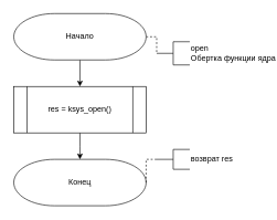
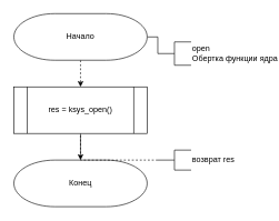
  <mxCell id="0" />
  <mxCell id="1" parent="0" />
  <mxCell id="2" style="edgeStyle=orthogonalEdgeStyle;rounded=0;orthogonalLoop=1;jettySize=auto;html=1;exitX=0.5;exitY=1;exitDx=0;exitDy=0;entryX=0.5;entryY=0;entryDx=0;entryDy=0;" parent="1" source="3" edge="1"><mxGeometry relative="1" as="geometry"><mxPoint x="120" y="240" as="targetPoint" /></mxGeometry></mxCell>
  <mxCell id="3" value="res = ksys_open()" style="shape=process;whiteSpace=wrap;html=1;backgroundOutline=1;" parent="1" vertex="1"><mxGeometry x="20" y="130" width="200" height="70" as="geometry" /></mxCell>
- <mxCell id="4" style="edgeStyle=orthogonalEdgeStyle;rounded=0;orthogonalLoop=1;jettySize=auto;html=1;exitX=0.5;exitY=1;exitDx=0;exitDy=0;exitPerimeter=0;entryX=0.5;entryY=0;entryDx=0;entryDy=0;" parent="1" source="6" target="3" edge="1"><mxGeometry relative="1" as="geometry" /></mxCell>
- <mxCell id="5" style="edgeStyle=orthogonalEdgeStyle;rounded=0;orthogonalLoop=1;jettySize=auto;html=1;exitX=1;exitY=0.5;exitDx=0;exitDy=0;exitPerimeter=0;entryX=0;entryY=0.5;entryDx=0;entryDy=0;entryPerimeter=0;endArrow=none;endFill=0;dashed=1;" parent="1" source="6" target="8" edge="1"><mxGeometry relative="1" as="geometry" /></mxCell>
+ <mxCell id="4" style="edgeStyle=orthogonalEdgeStyle;rounded=0;orthogonalLoop=1;jettySize=auto;html=1;exitX=0.5;exitY=1;exitDx=0;exitDy=0;exitPerimeter=0;entryX=0.5;entryY=0;entryDx=0;entryDy=0;dashed=1;" parent="1" source="6" target="3" edge="1"><mxGeometry relative="1" as="geometry" /></mxCell>
+ <mxCell id="5" style="edgeStyle=orthogonalEdgeStyle;rounded=0;orthogonalLoop=1;jettySize=auto;html=1;exitX=1;exitY=0.5;exitDx=0;exitDy=0;exitPerimeter=0;entryX=0;entryY=0.5;entryDx=0;entryDy=0;entryPerimeter=0;endArrow=none;endFill=0;dashed=0;" parent="1" source="6" target="8" edge="1"><mxGeometry relative="1" as="geometry" /></mxCell>
  <mxCell id="6" value="Начало" style="strokeWidth=1;html=1;shape=mxgraph.flowchart.terminator;whiteSpace=wrap;" parent="1" vertex="1"><mxGeometry x="20" y="20" width="200" height="70" as="geometry" /></mxCell>
  <mxCell id="7" value="Конец" style="strokeWidth=1;html=1;shape=mxgraph.flowchart.terminator;whiteSpace=wrap;" parent="1" vertex="1"><mxGeometry x="20" y="240" width="200" height="70" as="geometry" /></mxCell>
  <mxCell id="8" value="open&lt;br&gt;Обертка функции ядра" style="strokeWidth=1;html=1;shape=mxgraph.flowchart.annotation_2;align=left;labelPosition=right;pointerEvents=1;" parent="1" vertex="1"><mxGeometry x="236" y="62.5" width="50" height="35" as="geometry" /></mxCell>
- <mxCell id="9" style="edgeStyle=orthogonalEdgeStyle;rounded=0;orthogonalLoop=1;jettySize=auto;html=1;exitX=0;exitY=0.5;exitDx=0;exitDy=0;exitPerimeter=0;entryX=1;entryY=0.5;entryDx=0;entryDy=0;entryPerimeter=0;endArrow=none;endFill=0;dashed=1;" edge="1" parent="1" source="10" target="7"><mxGeometry relative="1" as="geometry" /></mxCell>
+ <mxCell id="9" style="edgeStyle=orthogonalEdgeStyle;rounded=0;orthogonalLoop=1;jettySize=auto;html=1;exitX=0;exitY=0.5;exitDx=0;exitDy=0;exitPerimeter=0;endArrow=none;endFill=0;dashed=1;" edge="1" parent="1" source="10" target="3"><mxGeometry relative="1" as="geometry" /></mxCell>
  <mxCell id="10" value="возврат res" style="strokeWidth=1;html=1;shape=mxgraph.flowchart.annotation_2;align=left;labelPosition=right;pointerEvents=1;gradientColor=none;" vertex="1" parent="1"><mxGeometry x="236" y="225" width="50" height="30" as="geometry" /></mxCell>
